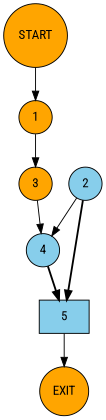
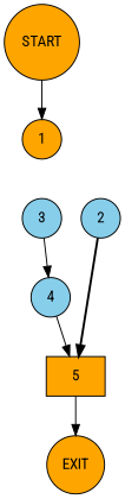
  digraph {
    fontname="Roboto Condensed"
    node [fillcolor=orange fontname="Roboto Condensed" shape=circle style=filled]
    edge [fontname="Roboto Condensed" style=solid]
    n1 [label=START]
    1
-   3
+   3 [fillcolor=skyblue]
    2 [fillcolor=skyblue]
    4 [fillcolor=skyblue]
-   5 [fillcolor=skyblue shape=box]
+   5 [shape=box]
    n7 [label=EXIT]
    n1 -> 1
-   1 -> 3
    3 -> 4
-   2 -> 4
    2 -> 5 [style=bold]
-   4 -> 5 [style=bold]
+   4 -> 5
    5 -> n7
  }
